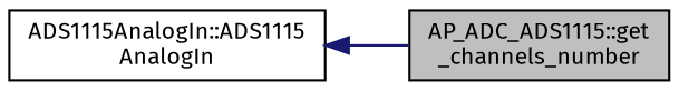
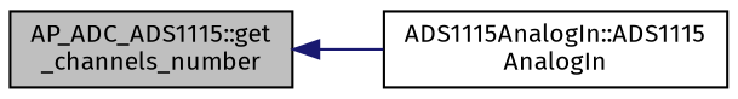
  digraph {
    rankdir=LR
    fontname="Fira Sans"
    node [color=black fontname="Fira Sans" fontsize=10 shape=record style=filled]
    n1 [fillcolor=grey75 fontcolor=black height=0.2 label="AP_ADC_ADS1115::get\l_channels_number" width=0.4]
    n2 [fillcolor=white height=0.2 label="ADS1115AnalogIn::ADS1115\lAnalogIn" width=0.4]
-   n2 -> n1 [color=midnightblue dir=back fontname="Fira Sans" fontsize=10 labelfontname=Helvetica labelfontsize=10 style=solid]
+   n1 -> n2 [color=midnightblue dir=back fontname="Fira Sans" fontsize=10 labelfontname=Helvetica labelfontsize=10 style=solid]
  }
